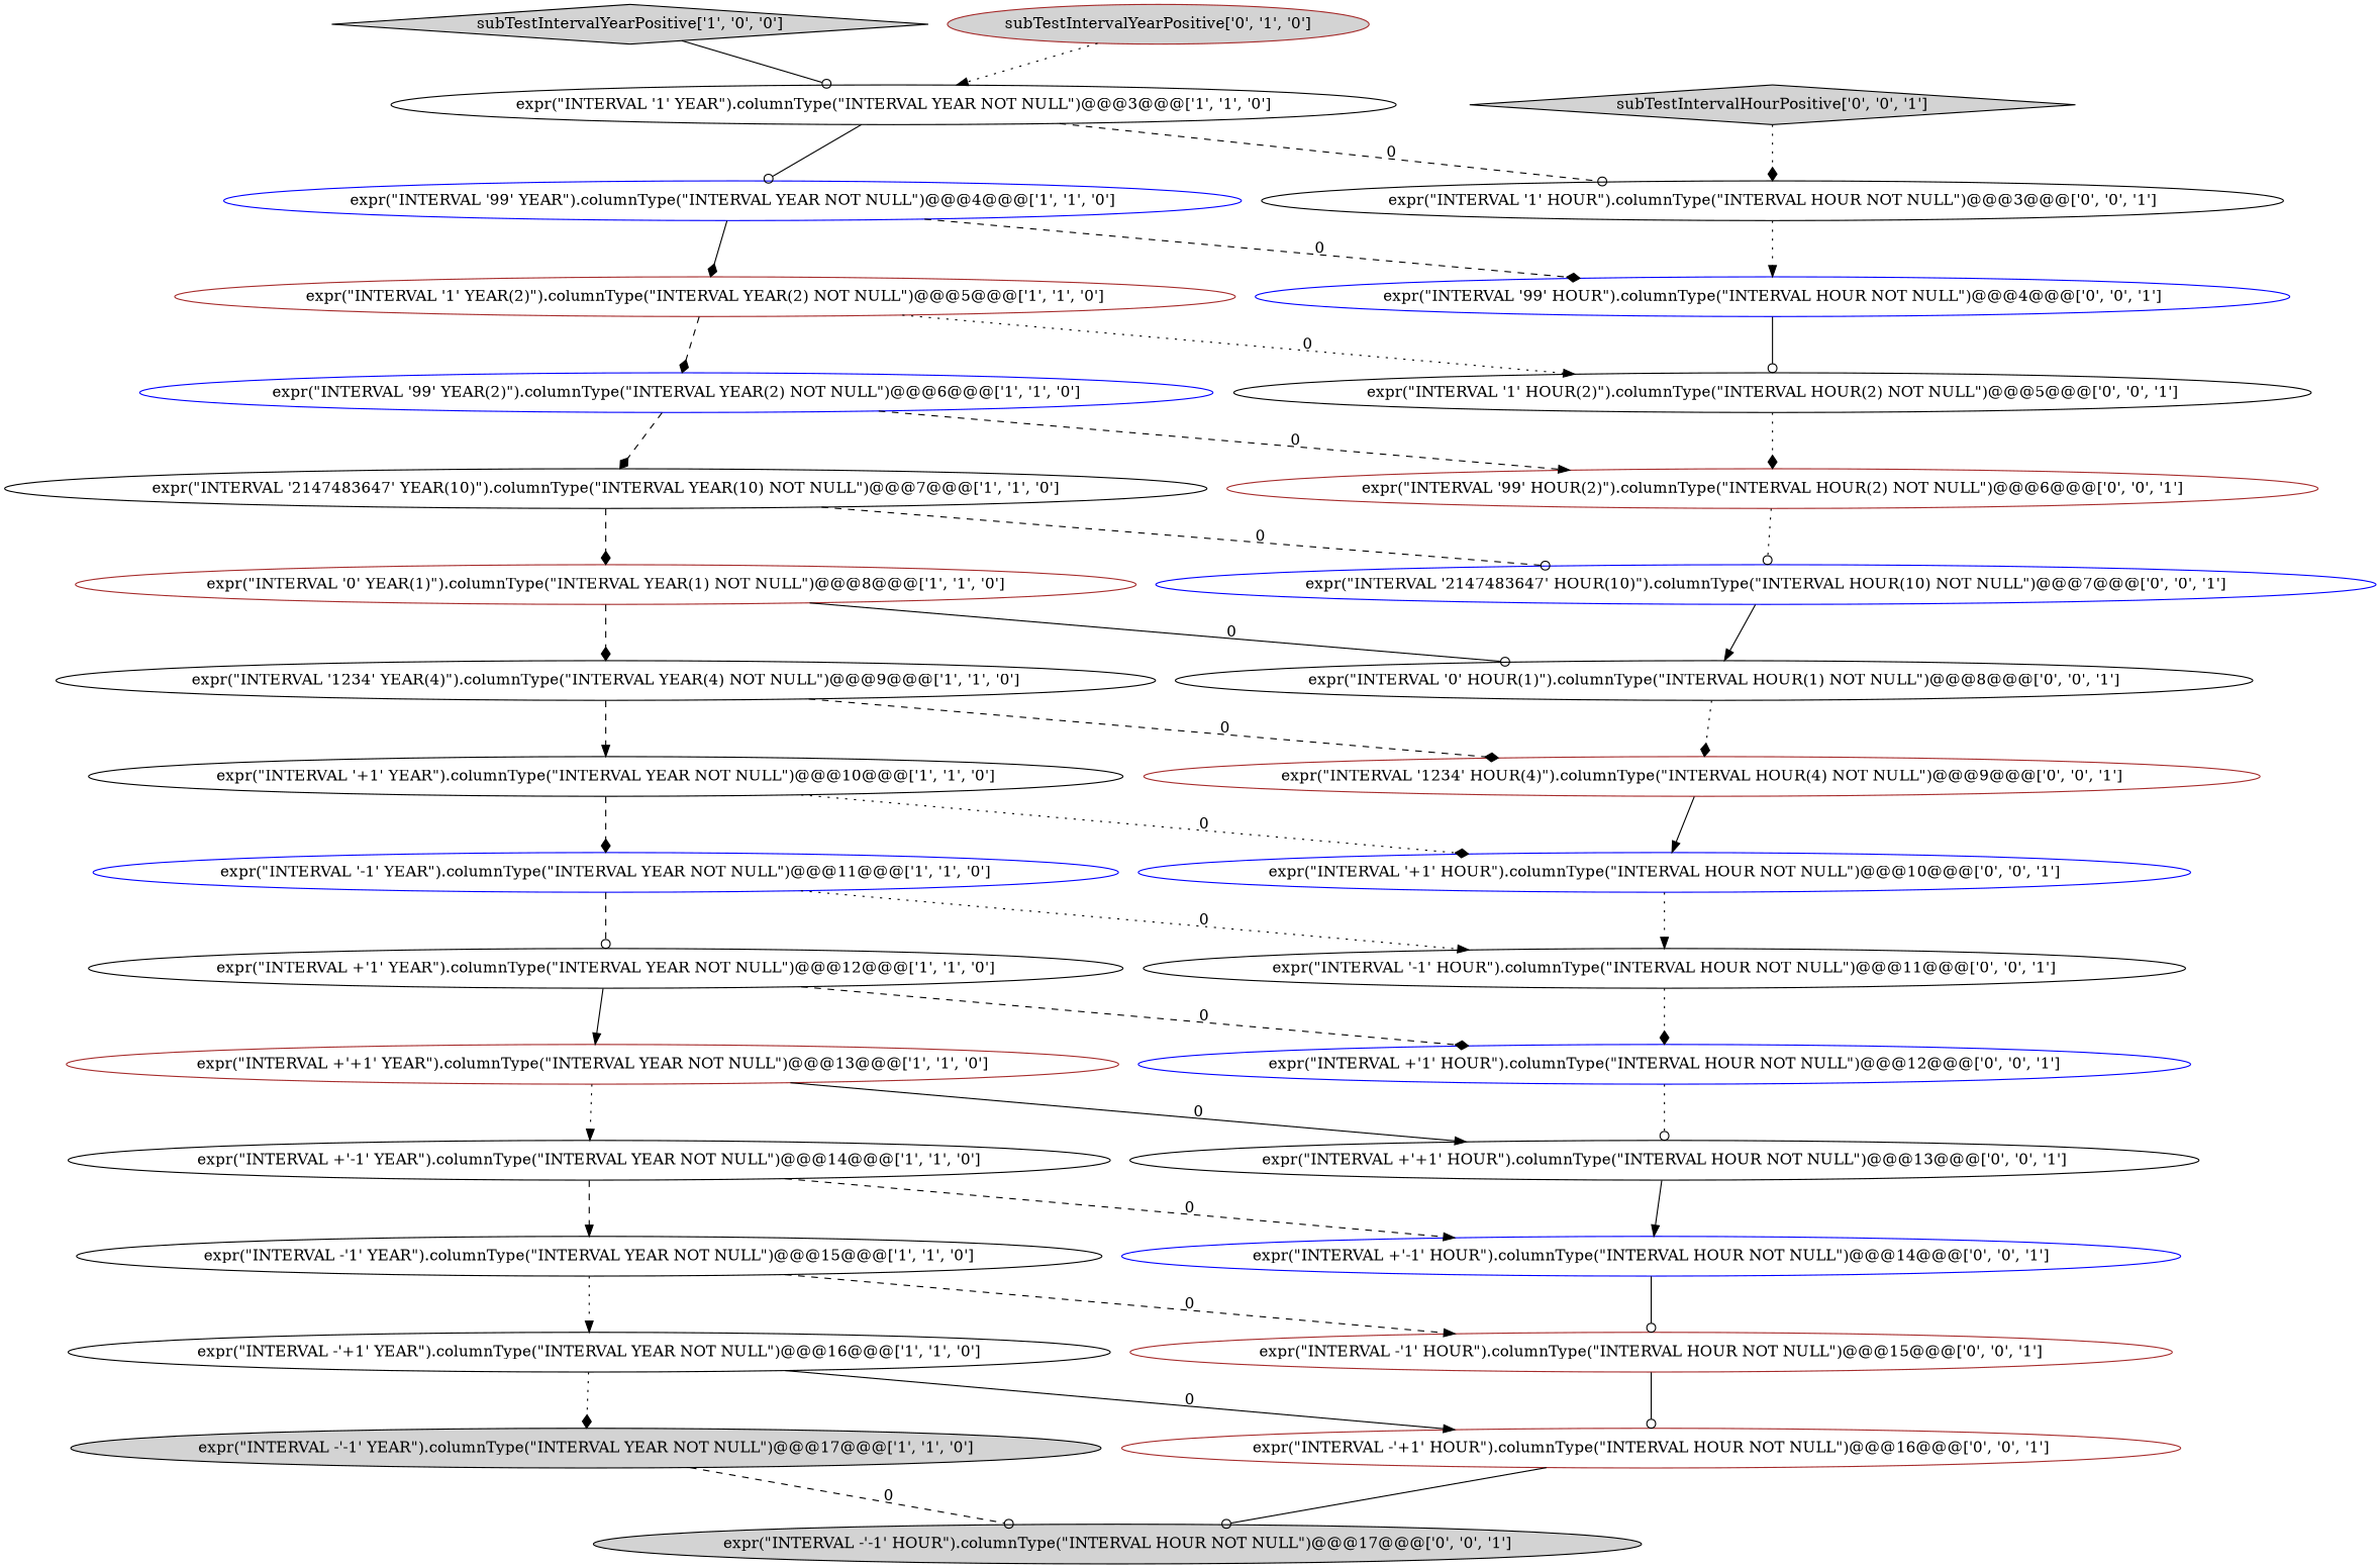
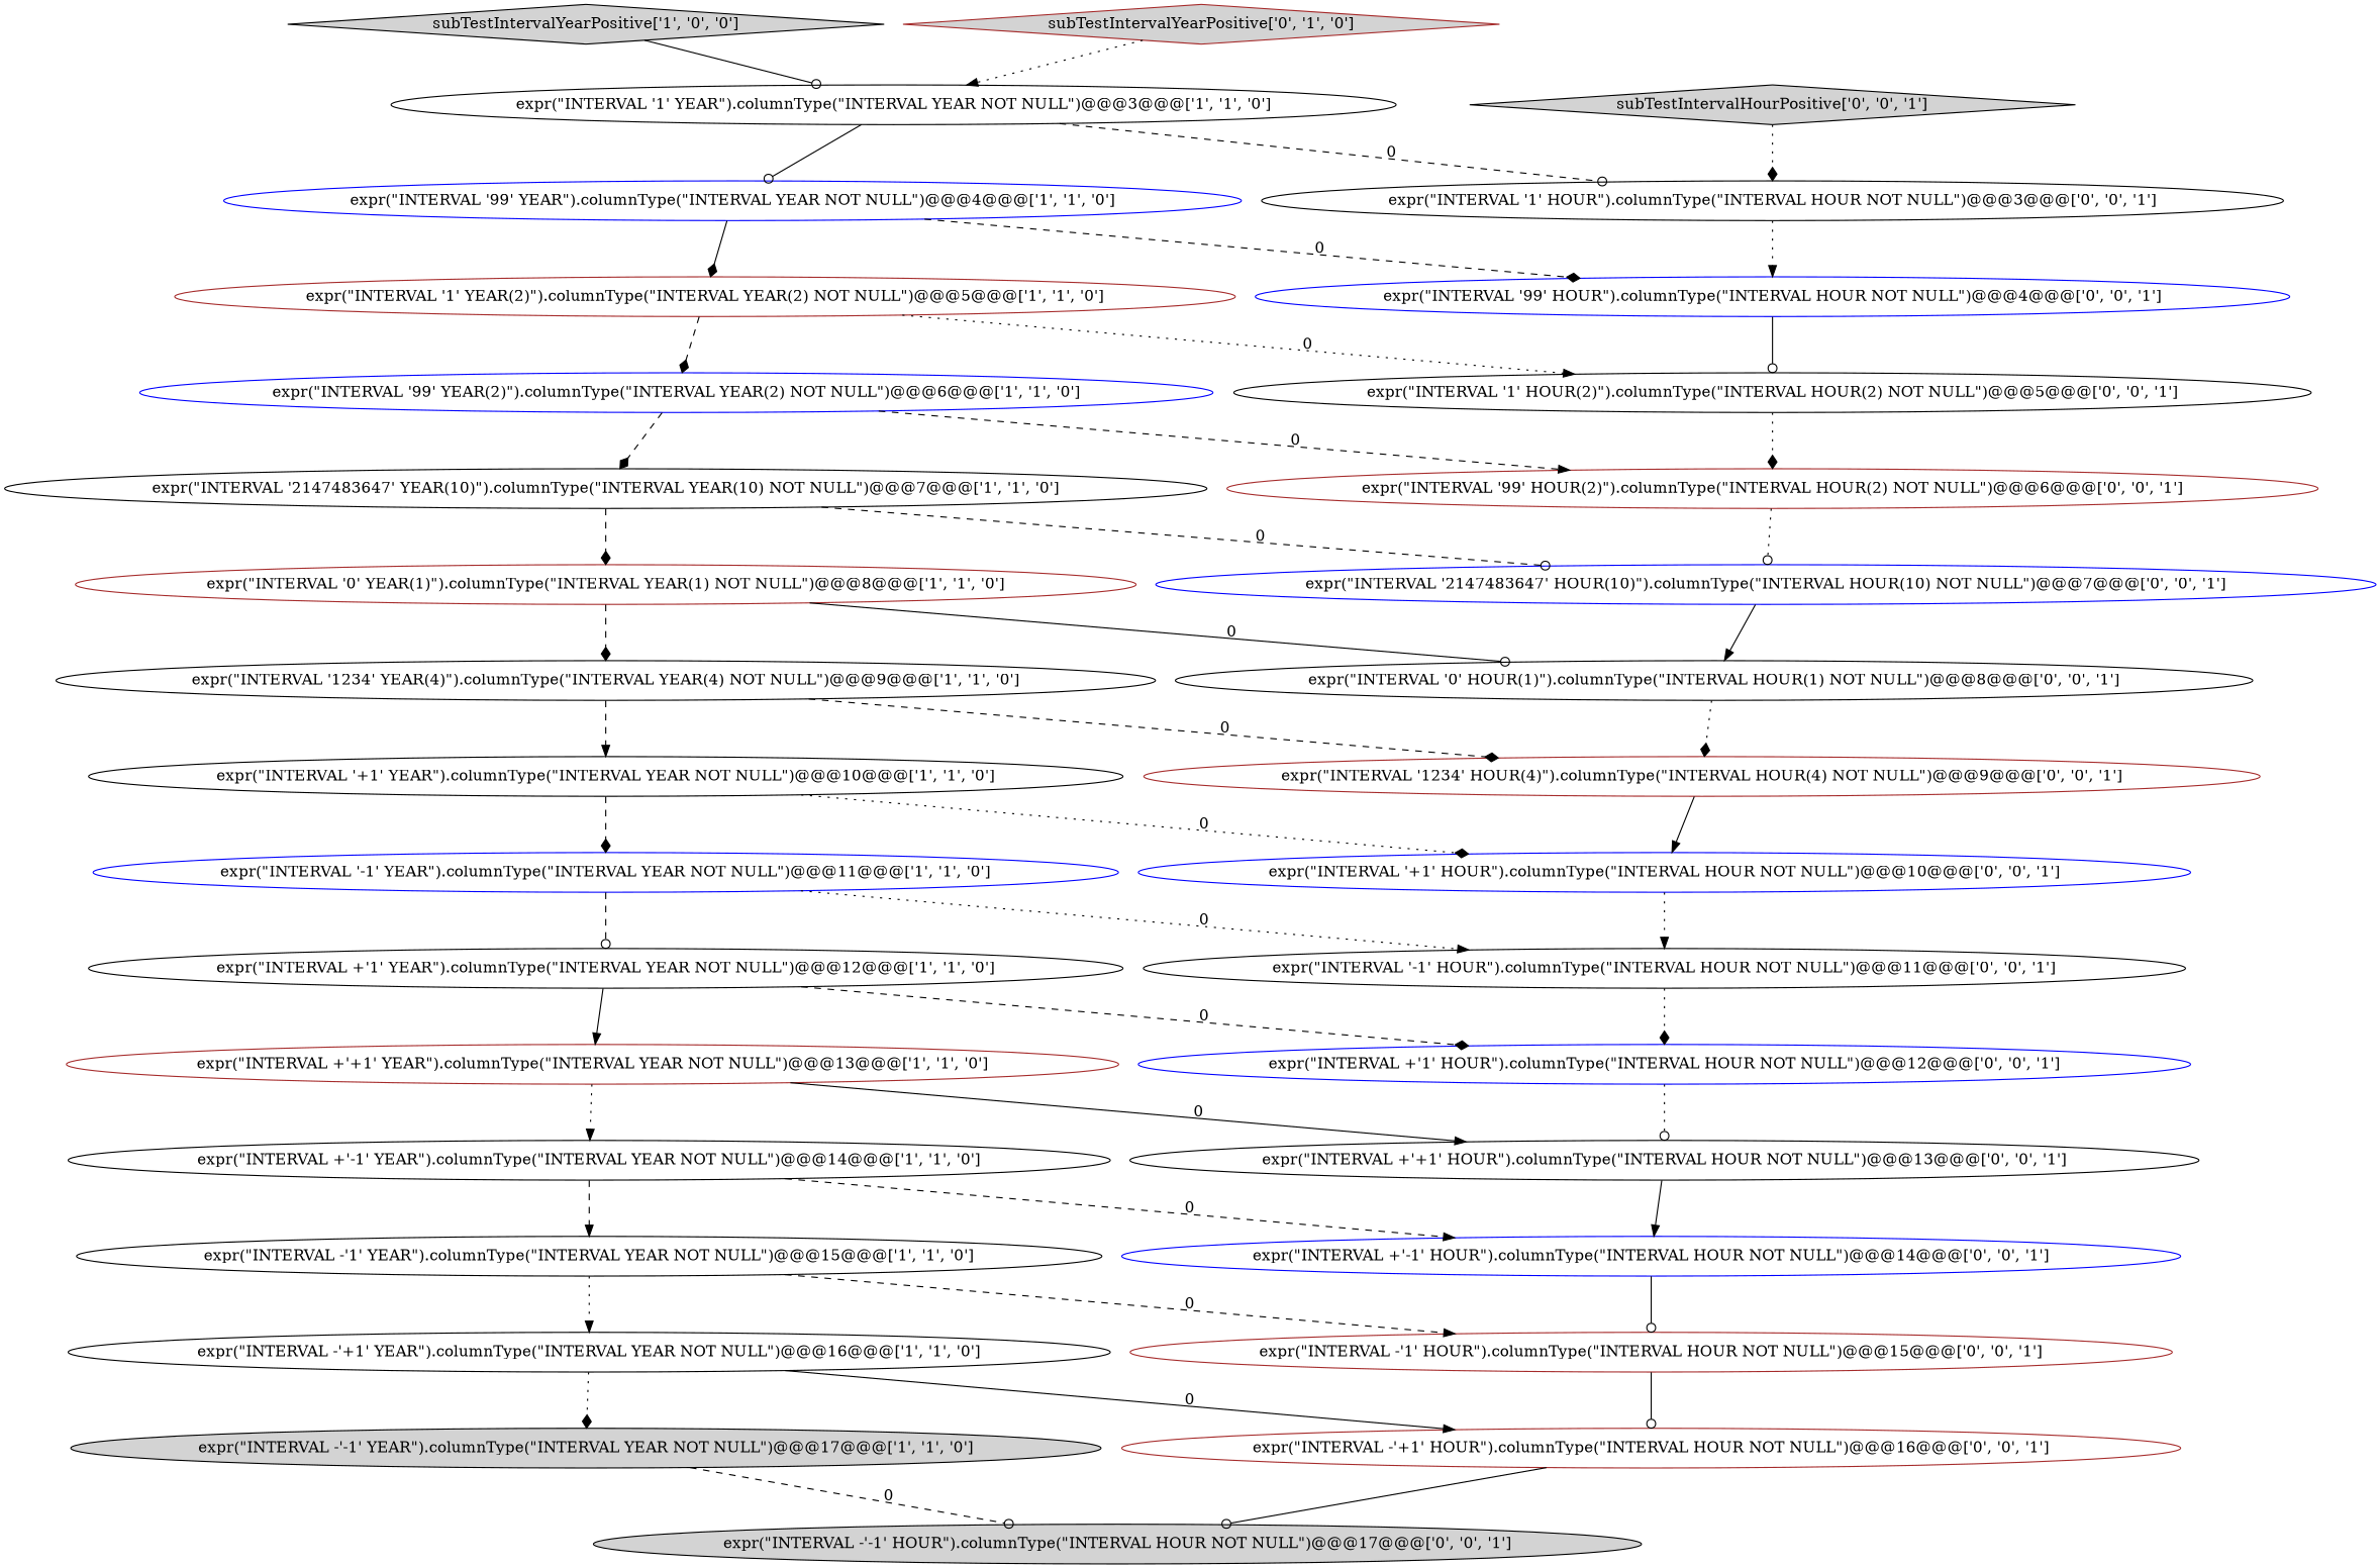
  digraph {
    node [fillcolor=white shape=ellipse style=filled color=black]
    edge [style=dashed arrowhead=normal]
    n1 [label="expr(\"INTERVAL '2147483647' YEAR(10)\").columnType(\"INTERVAL YEAR(10) NOT NULL\")@@@7@@@['1', '1', '0']"]
    n2 [label="expr(\"INTERVAL '0' YEAR(1)\").columnType(\"INTERVAL YEAR(1) NOT NULL\")@@@8@@@['1', '1', '0']" color=brown]
    n3 [label="expr(\"INTERVAL '2147483647' HOUR(10)\").columnType(\"INTERVAL HOUR(10) NOT NULL\")@@@7@@@['0', '0', '1']" color=blue]
    n4 [label="expr(\"INTERVAL '1' HOUR\").columnType(\"INTERVAL HOUR NOT NULL\")@@@3@@@['0', '0', '1']"]
    n5 [label="expr(\"INTERVAL '99' HOUR\").columnType(\"INTERVAL HOUR NOT NULL\")@@@4@@@['0', '0', '1']" color=blue]
    n6 [label="expr(\"INTERVAL +'+1' HOUR\").columnType(\"INTERVAL HOUR NOT NULL\")@@@13@@@['0', '0', '1']"]
    n7 [label="expr(\"INTERVAL +'-1' HOUR\").columnType(\"INTERVAL HOUR NOT NULL\")@@@14@@@['0', '0', '1']" color=blue]
    n8 [fillcolor=lightgray label="subTestIntervalYearPositive['1', '0', '0']" shape=diamond]
    n9 [label="expr(\"INTERVAL '1' YEAR\").columnType(\"INTERVAL YEAR NOT NULL\")@@@3@@@['1', '1', '0']"]
    n10 [label="expr(\"INTERVAL '+1' YEAR\").columnType(\"INTERVAL YEAR NOT NULL\")@@@10@@@['1', '1', '0']"]
    n11 [label="expr(\"INTERVAL '+1' HOUR\").columnType(\"INTERVAL HOUR NOT NULL\")@@@10@@@['0', '0', '1']" color=blue]
    n12 [label="expr(\"INTERVAL '-1' YEAR\").columnType(\"INTERVAL YEAR NOT NULL\")@@@11@@@['1', '1', '0']" color=blue]
    n13 [fillcolor=lightgray label="expr(\"INTERVAL -'-1' HOUR\").columnType(\"INTERVAL HOUR NOT NULL\")@@@17@@@['0', '0', '1']"]
    n14 [label="expr(\"INTERVAL +'+1' YEAR\").columnType(\"INTERVAL YEAR NOT NULL\")@@@13@@@['1', '1', '0']" color=brown]
    n15 [label="expr(\"INTERVAL +'-1' YEAR\").columnType(\"INTERVAL YEAR NOT NULL\")@@@14@@@['1', '1', '0']"]
    n16 [label="expr(\"INTERVAL '1234' YEAR(4)\").columnType(\"INTERVAL YEAR(4) NOT NULL\")@@@9@@@['1', '1', '0']"]
    n17 [label="expr(\"INTERVAL '0' HOUR(1)\").columnType(\"INTERVAL HOUR(1) NOT NULL\")@@@8@@@['0', '0', '1']"]
    n18 [label="expr(\"INTERVAL '1' HOUR(2)\").columnType(\"INTERVAL HOUR(2) NOT NULL\")@@@5@@@['0', '0', '1']"]
    n19 [label="expr(\"INTERVAL '99' HOUR(2)\").columnType(\"INTERVAL HOUR(2) NOT NULL\")@@@6@@@['0', '0', '1']" color=brown]
    n20 [label="expr(\"INTERVAL '-1' HOUR\").columnType(\"INTERVAL HOUR NOT NULL\")@@@11@@@['0', '0', '1']"]
    n21 [label="expr(\"INTERVAL +'1' HOUR\").columnType(\"INTERVAL HOUR NOT NULL\")@@@12@@@['0', '0', '1']" color=blue]
    n22 [fillcolor=lightgray label="subTestIntervalHourPositive['0', '0', '1']" shape=diamond]
    n23 [label="expr(\"INTERVAL +'1' YEAR\").columnType(\"INTERVAL YEAR NOT NULL\")@@@12@@@['1', '1', '0']"]
    n24 [fillcolor=lightgray label="expr(\"INTERVAL -'-1' YEAR\").columnType(\"INTERVAL YEAR NOT NULL\")@@@17@@@['1', '1', '0']"]
    n25 [label="expr(\"INTERVAL -'1' HOUR\").columnType(\"INTERVAL HOUR NOT NULL\")@@@15@@@['0', '0', '1']" color=brown]
    n26 [label="expr(\"INTERVAL '1' YEAR(2)\").columnType(\"INTERVAL YEAR(2) NOT NULL\")@@@5@@@['1', '1', '0']" color=brown]
    n27 [label="expr(\"INTERVAL '99' YEAR(2)\").columnType(\"INTERVAL YEAR(2) NOT NULL\")@@@6@@@['1', '1', '0']" color=blue]
    n28 [label="expr(\"INTERVAL -'+1' YEAR\").columnType(\"INTERVAL YEAR NOT NULL\")@@@16@@@['1', '1', '0']"]
    n29 [label="expr(\"INTERVAL -'+1' HOUR\").columnType(\"INTERVAL HOUR NOT NULL\")@@@16@@@['0', '0', '1']" color=brown]
    n30 [label="expr(\"INTERVAL '1234' HOUR(4)\").columnType(\"INTERVAL HOUR(4) NOT NULL\")@@@9@@@['0', '0', '1']" color=brown]
    n31 [label="expr(\"INTERVAL '99' YEAR\").columnType(\"INTERVAL YEAR NOT NULL\")@@@4@@@['1', '1', '0']" color=blue]
    n32 [label="expr(\"INTERVAL -'1' YEAR\").columnType(\"INTERVAL YEAR NOT NULL\")@@@15@@@['1', '1', '0']"]
-   n33 [fillcolor=lightgray label="subTestIntervalYearPositive['0', '1', '0']" color=brown]
+   n33 [fillcolor=lightgray label="subTestIntervalYearPositive['0', '1', '0']" shape=diamond color=brown]
    n1 -> n2 [arrowhead=diamond]
    n1 -> n3 [label=0 arrowhead=odot]
    n2 -> n16 [arrowhead=diamond]
    n2 -> n17 [label=0 style=solid arrowhead=odot]
    n3 -> n17 [style=solid]
    n4 -> n5 [style=dotted]
    n5 -> n18 [style=solid arrowhead=odot]
    n6 -> n7 [style=solid]
    n7 -> n25 [style=solid arrowhead=odot]
    n8 -> n9 [style=solid arrowhead=odot]
    n9 -> n4 [label=0 arrowhead=odot]
    n9 -> n31 [style=solid arrowhead=odot]
    n10 -> n11 [label=0 style=dotted arrowhead=diamond]
    n10 -> n12 [arrowhead=diamond]
    n11 -> n20 [style=dotted]
    n12 -> n20 [label=0 style=dotted]
    n12 -> n23 [arrowhead=odot]
    n14 -> n6 [label=0 style=solid]
    n14 -> n15 [style=dotted]
    n15 -> n7 [label=0]
    n15 -> n32
    n16 -> n10
    n16 -> n30 [label=0 arrowhead=diamond]
    n17 -> n30 [style=dotted arrowhead=diamond]
    n18 -> n19 [style=dotted arrowhead=diamond]
    n19 -> n3 [style=dotted arrowhead=odot]
    n20 -> n21 [style=dotted arrowhead=diamond]
    n21 -> n6 [style=dotted arrowhead=odot]
    n22 -> n4 [style=dotted arrowhead=diamond]
    n23 -> n14 [style=solid]
    n23 -> n21 [label=0 arrowhead=diamond]
    n24 -> n13 [label=0 arrowhead=odot]
    n25 -> n29 [style=solid arrowhead=odot]
    n26 -> n18 [label=0 style=dotted]
    n26 -> n27 [arrowhead=diamond]
    n27 -> n1 [arrowhead=diamond]
    n27 -> n19 [label=0]
    n28 -> n24 [style=dotted arrowhead=diamond]
    n28 -> n29 [label=0 style=solid]
    n29 -> n13 [style=solid arrowhead=odot]
    n30 -> n11 [style=solid]
    n31 -> n5 [label=0 arrowhead=diamond]
    n31 -> n26 [style=solid arrowhead=diamond]
    n32 -> n25 [label=0]
    n32 -> n28 [style=dotted]
    n33 -> n9 [style=dotted]
  }
